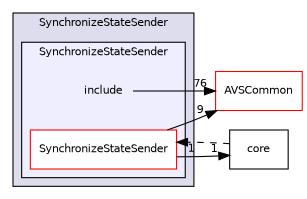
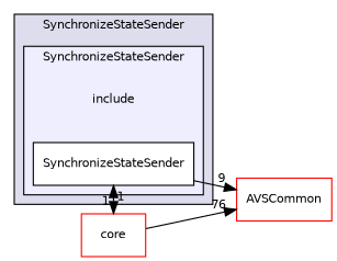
  digraph {
    compound=true
    rankdir=LR
    node [fontname=Helvetica fontsize=10 shape=box color=red fillcolor=white style=filled]
    edge [headlabel=1 labeldistance=1.5 labelfontname=Helvetica labelfontsize=10 style=solid]
    n1 [label=include shape=plaintext color="" fillcolor="" style=""]
-   n2 [label=SynchronizeStateSender]
+   n2 [color=black label=SynchronizeStateSender]
    n3 [label=AVSCommon]
-   n4 [color=black label=core]
+   n4 [label=core]
    subgraph cluster_1 {
      bgcolor="#ddddee"
      fontname=Helvetica
      fontsize=10
      label=SynchronizeStateSender
      pencolor=black
      subgraph cluster_2 {
        bgcolor="#eeeeff"
        fontname=Helvetica
        fontsize=10
        pencolor=black
        n1
        n2
      }
    }
    n2 -> n3 [headlabel=9]
    n2 -> n4
    n4 -> n2 [style=dashed]
-   n1 -> n3 [headlabel=76]
+   n4 -> n3 [headlabel=76]
  }
